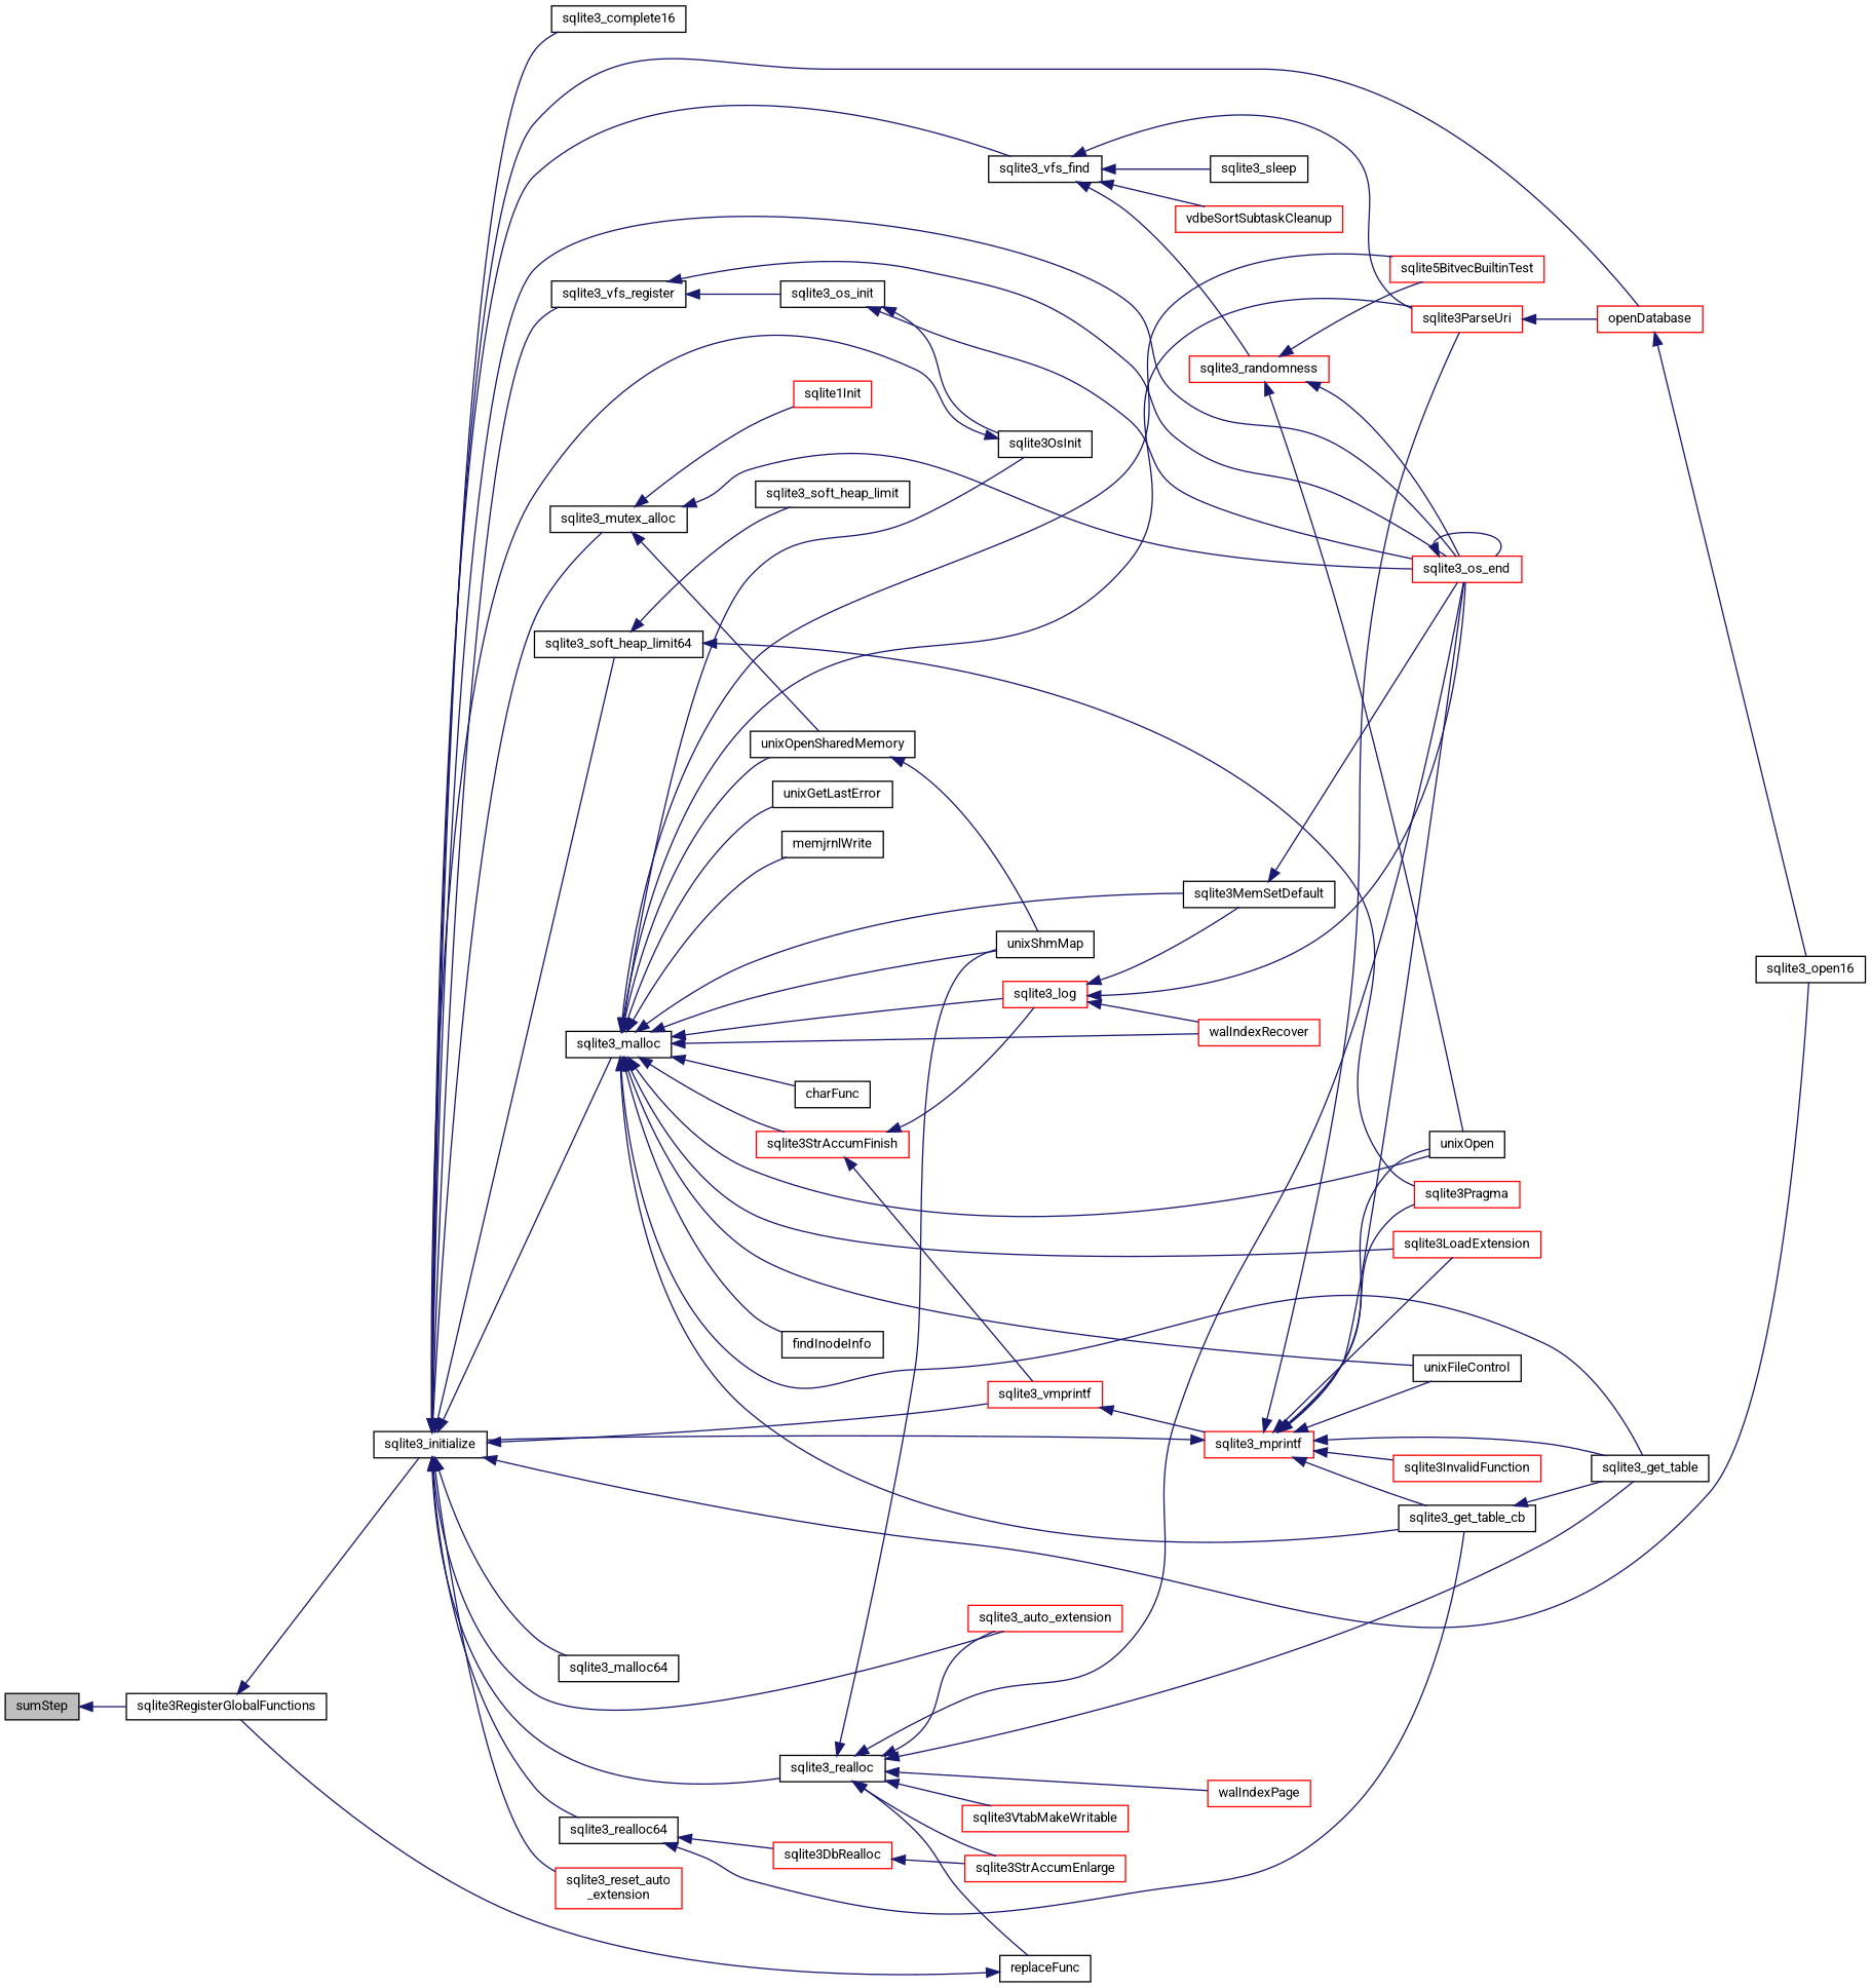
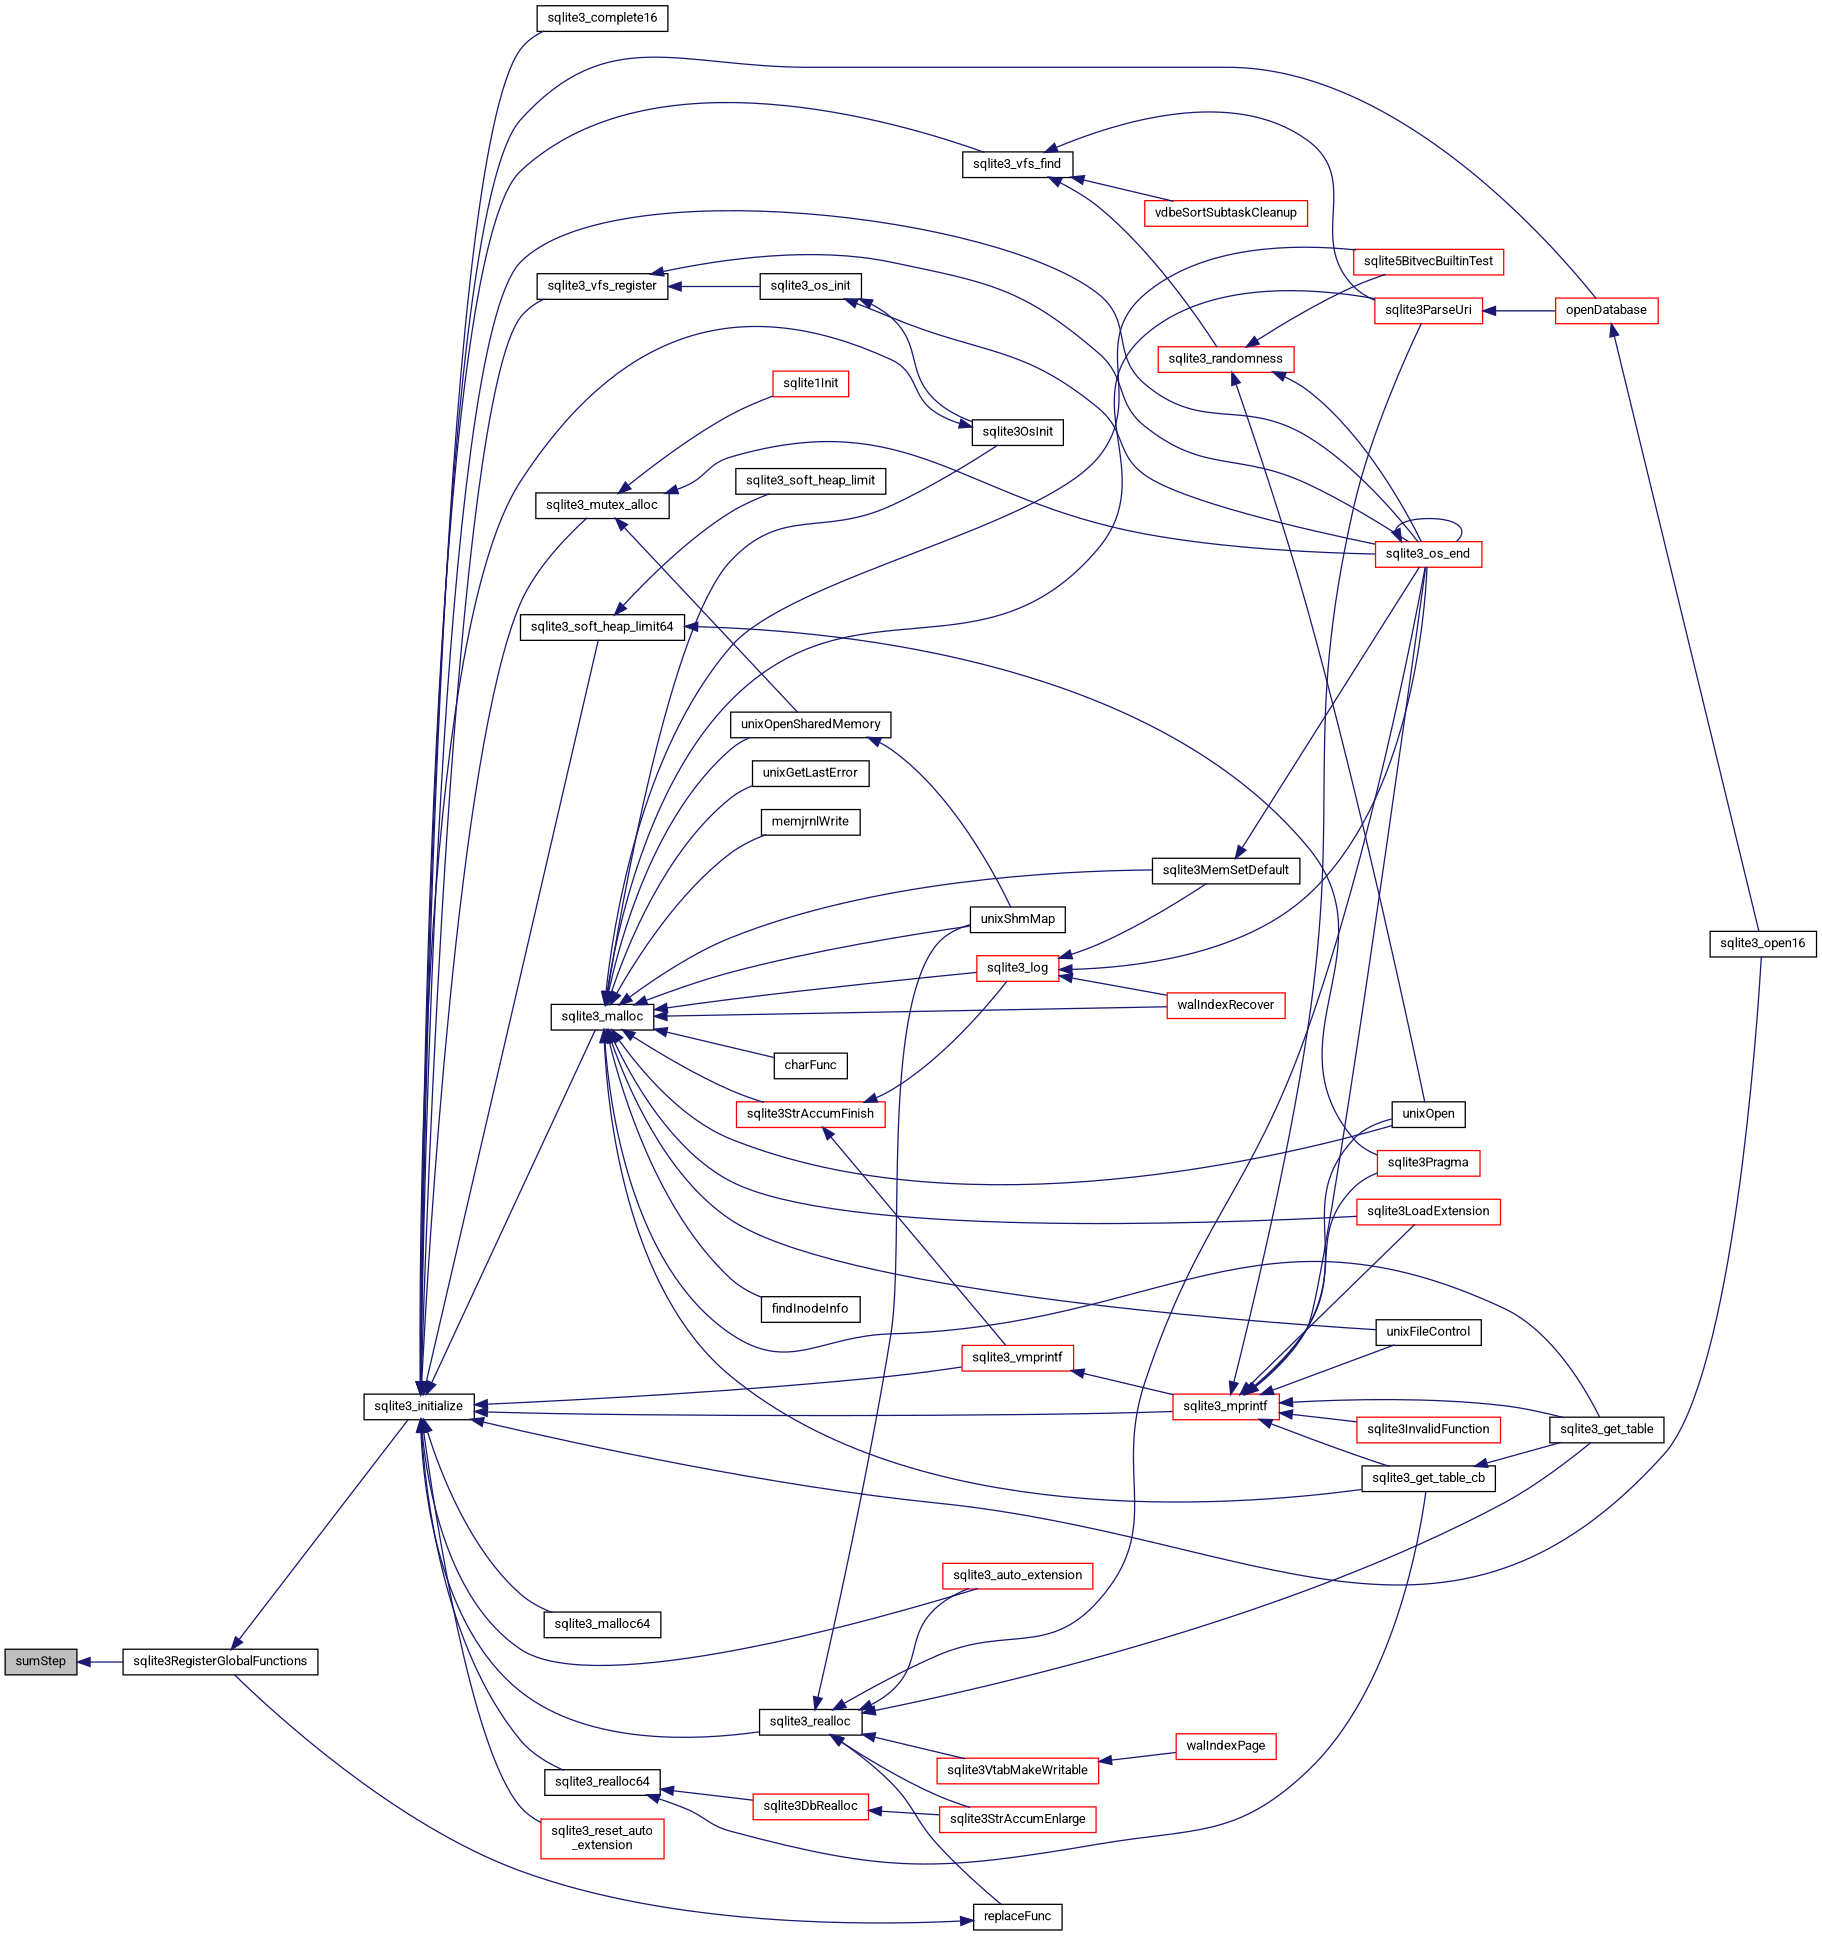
  digraph {
    fontname=Roboto
    rankdir=LR
    node [color=black fillcolor=white fontname=Roboto fontsize=10 shape=record style=filled]
    edge [color=midnightblue dir=back fontname=Roboto fontsize=10 labelfontname=FreeSans labelfontsize=10 style=solid]
    n1 [fillcolor=grey75 fontcolor=black height=0.2 label=sumStep width=0.4]
    n2 [height=0.2 label=sqlite3RegisterGlobalFunctions width=0.4]
    n3 [height=0.2 label=sqlite3_initialize width=0.4]
    n4 [height=0.2 label=sqlite3_vfs_find width=0.4]
    n5 [color=red height=0.2 label=sqlite3_os_end width=0.4]
    n6 [color=red height=0.2 label=openDatabase width=0.4]
    n7 [height=0.2 label=sqlite3_open16 width=0.4]
    n8 [height=0.2 label=sqlite3_vfs_register width=0.4]
    n9 [height=0.2 label=sqlite3_mutex_alloc width=0.4]
    n10 [height=0.2 label=sqlite3_soft_heap_limit64 width=0.4]
    n11 [height=0.2 label=sqlite3_malloc width=0.4]
    n12 [color=red height=0.2 label=sqlite3_vmprintf width=0.4]
    n13 [color=red height=0.2 label=sqlite3_mprintf width=0.4]
    n14 [height=0.2 label=sqlite3_malloc64 width=0.4]
    n15 [height=0.2 label=sqlite3_realloc width=0.4]
    n16 [color=red height=0.2 label=sqlite3_auto_extension width=0.4]
    n17 [height=0.2 label=sqlite3_realloc64 width=0.4]
    n18 [color=red height=0.2 label="sqlite3_reset_auto\l_extension" width=0.4]
    n19 [height=0.2 label=sqlite3_complete16 width=0.4]
    n20 [color=red height=0.2 label=sqlite3_randomness width=0.4]
    n21 [color=red height=0.2 label=vdbeSortSubtaskCleanup width=0.4]
    n22 [color=red height=0.2 label=sqlite3ParseUri width=0.4]
-   n23 [height=0.2 label=sqlite3_sleep width=0.4]
    n24 [height=0.2 label=sqlite3_os_init width=0.4]
    n25 [height=0.2 label=unixOpenSharedMemory width=0.4]
    n26 [color=red height=0.2 label=sqlite1Init width=0.4]
    n27 [height=0.2 label=sqlite3_soft_heap_limit width=0.4]
    n28 [color=red height=0.2 label=sqlite3Pragma width=0.4]
    n29 [height=0.2 label=unixOpen width=0.4]
    n30 [color=red height=0.2 label=sqlite5BitvecBuiltinTest width=0.4]
    n31 [height=0.2 label=sqlite3OsInit width=0.4]
    n32 [height=0.2 label=unixShmMap width=0.4]
    n33 [height=0.2 label=sqlite3MemSetDefault width=0.4]
    n34 [color=red height=0.2 label=sqlite3StrAccumFinish width=0.4]
    n35 [height=0.2 label=unixFileControl width=0.4]
    n36 [color=red height=0.2 label=sqlite3LoadExtension width=0.4]
    n37 [height=0.2 label=sqlite3_get_table_cb width=0.4]
    n38 [height=0.2 label=sqlite3_get_table width=0.4]
    n39 [color=red height=0.2 label=sqlite3_log width=0.4]
    n40 [color=red height=0.2 label=walIndexRecover width=0.4]
    n41 [height=0.2 label=findInodeInfo width=0.4]
    n42 [height=0.2 label=unixGetLastError width=0.4]
    n43 [height=0.2 label=memjrnlWrite width=0.4]
    n44 [height=0.2 label=charFunc width=0.4]
    n45 [color=red height=0.2 label=sqlite3InvalidFunction width=0.4]
    n46 [color=red height=0.2 label=sqlite3StrAccumEnlarge width=0.4]
    n47 [color=red height=0.2 label=walIndexPage width=0.4]
    n48 [height=0.2 label=replaceFunc width=0.4]
    n49 [color=red height=0.2 label=sqlite3VtabMakeWritable width=0.4]
    n50 [color=red height=0.2 label=sqlite3DbRealloc width=0.4]
    n1 -> n2
    n2 -> n3
    n3 -> n4
    n3 -> n5
    n3 -> n6
    n3 -> n7
    n3 -> n8
    n3 -> n9
    n3 -> n10
    n3 -> n11
    n3 -> n12
-   n13 -> n3
+   n3 -> n13
    n3 -> n14
    n3 -> n15
    n3 -> n16
    n3 -> n17
    n3 -> n18
    n3 -> n19
    n4 -> n20
    n4 -> n21
    n4 -> n22
-   n4 -> n23
    n5 -> n5
    n6 -> n7
    n8 -> n5
    n8 -> n24
    n9 -> n5
    n9 -> n25
    n9 -> n26
    n10 -> n27
    n10 -> n28
    n11 -> n22
    n11 -> n25
    n11 -> n29
    n11 -> n30
    n11 -> n31
    n11 -> n32
    n11 -> n33
    n11 -> n34
    n11 -> n35
    n11 -> n36
    n11 -> n37
    n11 -> n38
    n11 -> n39
    n11 -> n40
    n11 -> n41
    n11 -> n42
    n11 -> n43
    n11 -> n44
    n12 -> n13
    n13 -> n5
    n13 -> n22
    n13 -> n28
    n13 -> n29
    n13 -> n35
    n13 -> n36
    n13 -> n37
    n13 -> n38
    n13 -> n45
    n15 -> n5
    n15 -> n16
    n15 -> n32
    n15 -> n38
    n15 -> n46
-   n15 -> n47
+   n49 -> n47
    n15 -> n48
    n15 -> n49
    n17 -> n37
    n17 -> n50
    n20 -> n5
    n20 -> n29
    n20 -> n30
    n22 -> n6
    n24 -> n5
    n24 -> n31
    n25 -> n32
    n31 -> n3
    n33 -> n5
    n34 -> n12
    n34 -> n39
    n37 -> n38
    n39 -> n5
    n39 -> n33
    n39 -> n40
    n48 -> n2
    n50 -> n46
  }
